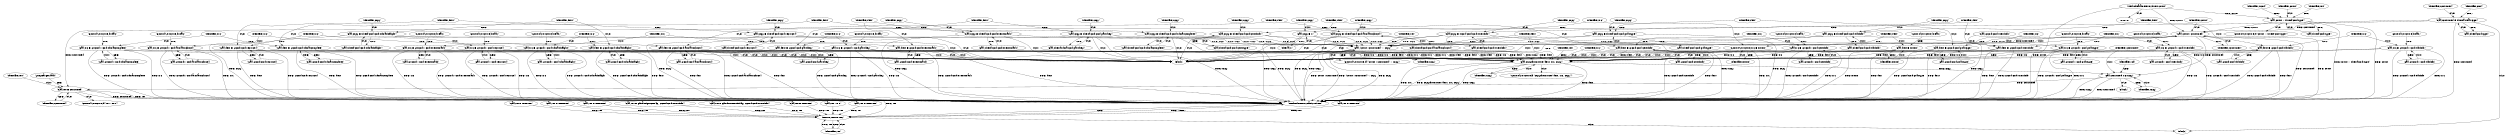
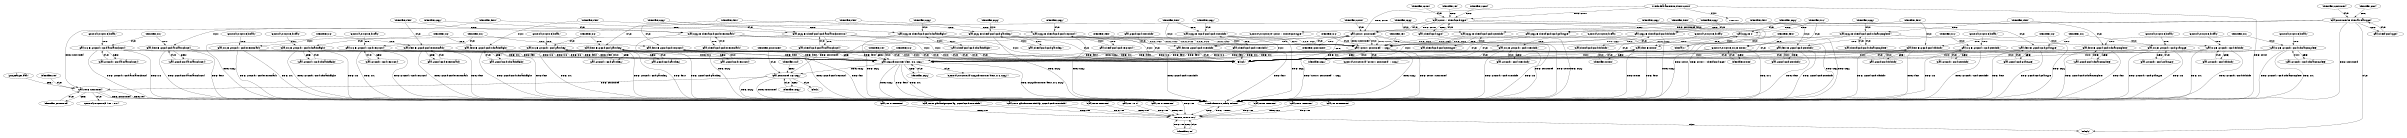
  digraph {
    n1 [label="(Call,copy_from_user(dest, src, copy))"]
    n2 [label="(Call,consumed += copy)"]
    n3 [label="(ControlStructure,if (copy_from_user(dest, src, copy)))"]
    n4 [label="(Identifier,copy)"]
    n5 [label="(MethodReturn,static ssize_t)"]
    n6 [label="(Call,ret = consumed)"]
    n7 [label="(Identifier,copy)"]
    n8 [label="(Block,)"]
    n9 [label="(Return,return ret;)"]
    n10 [label="(Call,dest = &cmd.cmd.event_mask)"]
    n11 [label="(Block,)"]
    n12 [label="(Call,&cmd.cmd.event_mask)"]
    n13 [label="(Call,dest = &cmd.cmd.part_key)"]
    n14 [label="(Call,&cmd.cmd.part_key)"]
    n15 [label="(Call,dest = &cmd.cmd.sdma_inflight)"]
    n16 [label="(Call,&cmd.cmd.sdma_inflight)"]
    n17 [label="(Call,dest = &cmd.cmd.armlaunch_ctrl)"]
    n18 [label="(Call,&cmd.cmd.armlaunch_ctrl)"]
    n19 [label="(Call,dest = &cmd.cmd.sdma_complete)"]
    n20 [label="(Call,&cmd.cmd.sdma_complete)"]
    n21 [label="(Call,dest = &cmd.cmd.recv_ctrl)"]
    n22 [label="(Call,&cmd.cmd.recv_ctrl)"]
    n23 [label="(Call,dest = &cmd.cmd.ctxt_info)"]
    n24 [label="(Call,&cmd.cmd.ctxt_info)"]
    n25 [label="(Call,dest = NULL)"]
    n26 [label="(Identifier,NULL)"]
    n27 [label="(Call,dest = &cmd.cmd.user_info)"]
    n28 [label="(Call,&cmd.cmd.user_info)"]
    n29 [label="(Call,dest = &cmd.cmd.poll_type)"]
    n30 [label="(Call,&cmd.cmd.poll_type)"]
    n31 [label="(Call,dest = &cmd.cmd.tid_info)"]
    n32 [label="(Call,&cmd.cmd.tid_info)"]
    n33 [label="(Call,src = &ucmd->cmd.recv_ctrl)"]
    n34 [label="(Call,&ucmd->cmd.recv_ctrl)"]
    n35 [label="(Call,src = &ucmd->cmd.sdma_inflight)"]
    n36 [label="(Call,&ucmd->cmd.sdma_inflight)"]
    n37 [label="(ControlStructure,src = NULL)"]
    n38 [label="(Identifier,NULL)"]
    n39 [label="(Call,src = &ucmd->cmd.part_key)"]
+   n40 [label="(Call,&ucmd->cmd.part_key)"]
    n41 [label="(Call,src = &ucmd->cmd.user_info)"]
    n42 [label="(Call,&ucmd->cmd.user_info)"]
    n43 [label="(Call,src = &ucmd->cmd.poll_type)"]
    n44 [label="(Call,&ucmd->cmd.poll_type)"]
    n45 [label="(Call,src = &ucmd->cmd.armlaunch_ctrl)"]
    n46 [label="(Call,&ucmd->cmd.armlaunch_ctrl)"]
    n47 [label="(Call,src = &ucmd->cmd.sdma_complete)"]
    n48 [label="(Call,&ucmd->cmd.sdma_complete)"]
    n49 [label="(Call,src = &ucmd->cmd.tid_info)"]
    n50 [label="(Call,&ucmd->cmd.tid_info)"]
    n51 [label="(Call,src = &ucmd->cmd.event_mask)"]
-   n52 [label="(Call,&ucmd->cmd.event_mask)"]
    n53 [label="(Call,src = &ucmd->cmd.ctxt_info)"]
    n54 [label="(Call,&ucmd->cmd.ctxt_info)"]
    n55 [label="(Call,(count - consumed) < copy)"]
    n56 [label="(ControlStructure,if ((count - consumed) < copy))"]
    n57 [label="(Identifier,copy)"]
    n58 [label="(Call,count - consumed)"]
    n59 [label="(Identifier,consumed)"]
    n60 [label="(Call,count < sizeof(cmd.type))"]
    n61 [label="(Call,sizeof(cmd.type))"]
    n62 [label="(ControlStructure,if (count < sizeof(cmd.type)))"]
    n63 [label="(MethodParameterIn,size_t count)"]
    1000101
    n65 [label="(Call,consumed = sizeof(break.type))"]
    n66 [label="(Call,sizeof(cmd.type))"]
    n67 [label="(Block,)"]
    n68 [label="(Identifier,consumed)"]
    n69 [label="(ControlStructure,if (ret >= 0))"]
    n70 [label="(Call,copy = sizeof(cmd.cmd.event_mask))"]
    n71 [label="(Call,sizeof(cmd.cmd.event_mask))"]
    n72 [label="(Call,copy = sizeof(cmd.cmd.sdma_inflight))"]
    n73 [label="(Call,sizeof(cmd.cmd.sdma_inflight))"]
    n74 [label="(Call,copy = sizeof(cmd.cmd.ctxt_info))"]
    n75 [label="(Call,sizeof(cmd.cmd.ctxt_type))"]
    n76 [label="(Call,copy = ucmd(cmd.cmd.user_info))"]
    n77 [label="(Call,sizeof(cmd.cmd.user_info))"]
    n78 [label="(Call,copy = sizeof(cmd.cmd.recv_ctrl))"]
    n79 [label="(Call,sizeof(cmd.cmd.recv_ctrl))"]
-   n80 [label="(Call,copy = sizeof(cmd.cmd.armlaunch_ctrl))"]
+   n80 [label="(Call,copy = sizeof(cmd.cmd.armlaunch_return))"]
    n81 [label="(Call,sizeof(cmd.cmd.armlaunch_ctrl))"]
    n82 [label="(Call,copy = sizeof(cmd.cmd.poll_type))"]
-   n83 [label="(Call,sizeof(cmd.cmd.poll_type))"]
    n84 [label="(Call,copy = sizeof(cmd.cmd.part_key))"]
-   n85 [label="(Call,sizeof(sdma.cmd.part_key))"]
+   n85 [label="(Call,sizeof(cmd.cmd.part_key))"]
    n86 [label="(Call,copy = sizeof(cmd.cmd.tid_info))"]
    n87 [label="(Call,sizeof(cmd.cmd.tid_info))"]
    n88 [label="(Call,copy = 0)"]
    n89 [label="(Literal,0)"]
    n90 [label="(Call,copy = sizeof(cmd.cmd.sdma_complete))"]
    n91 [label="(Call,sizeof(cmd.cmd.sdma_complete))"]
    n92 [label="(Identifier,ret)"]
    n93 [label="(Identifier,count)"]
    n94 [label="(Call,ret = -EINVAL)"]
    n95 [label="(ControlStructure,break;)"]
    n96 [label="(Identifier,copy)"]
    n97 [label="(Call,ret = -EINVAL)"]
    n98 [label="(Call,ret = -EFAULT)"]
    n99 [label="(Identifier,dest)"]
    n100 [label="(Identifier,copy)"]
    n101 [label="(Call,ret = -EFAULT)"]
    n102 [label="(Identifier,copy)"]
    n103 [label="(Identifier,dest)"]
    n104 [label="(Identifier,copy)"]
    n105 [label="(Call,ret = qib_assign_ctxt(fp, &cmd.cmd.user_info))"]
    n106 [label="(ControlStructure,break;)"]
    n107 [label="(Identifier,dest)"]
    n108 [label="(Identifier,ucmd)"]
    n109 [label="(ControlStructure,break;)"]
    n110 [label="(Identifier,dest)"]
    n111 [label="(Call,ret = qib_do_user_init(fp, &cmd.cmd.user_info))"]
    n112 [label="(Identifier,dest)"]
    n113 [label="(Call,ret = -EINVAL)"]
    n114 [label="(Identifier,src)"]
    n115 [label="(ControlStructure,break;)"]
    n116 [label="(Identifier,rcd)"]
    n117 [label="(Identifier,consumed)"]
    n118 [label="(ControlStructure,break;)"]
    n119 [label="(Identifier,copy)"]
    n120 [label="(Identifier,copy)"]
    n121 [label="(ControlStructure,break;)"]
    n122 [label="(Identifier,dest)"]
    n123 [label="(Identifier,src)"]
    n124 [label="(Identifier,cmd)"]
    n125 [label="(Identifier,dest)"]
    n126 [label="(Identifier,dest)"]
    n127 [label="(Identifier,src)"]
    n128 [label="(ControlStructure,break;)"]
    n129 [label="(Identifier,consumed)"]
    n130 [label="(Identifier,ret)"]
    n131 [label="(JumpTarget,bail:)"]
    n132 [label="(ControlStructure,break;)"]
    n133 [label="(Identifier,copy)"]
    n134 [label="(Identifier,count)"]
    n135 [label="(Identifier,src)"]
    n136 [label="(ControlStructure,break;)"]
    n137 [label="(Identifier,dest)"]
    n138 [label="(Identifier,dest)"]
    n139 [label="(ControlStructure,break;)"]
    n140 [label="(Identifier,src)"]
    n141 [label="(Identifier,dest)"]
    n142 [label="(Identifier,src)"]
    n143 [label="(Identifier,copy)"]
    n144 [label="(Identifier,src)"]
    n145 [label="(Identifier,src)"]
    n146 [label="(Identifier,src)"]
    n147 [label="(Identifier,dest)"]
    n148 [label="(Identifier,copy)"]
    n149 [label="(Identifier,src)"]
    n150 [label="(Call,ret >= 0)"]
    n151 [label="(Identifier,ret)"]
    n152 [label="(Call,ret = -EINVAL)"]
    n153 [label="(Identifier,copy)"]
    n154 [label="(Identifier,copy)"]
    n155 [label="(ControlStructure,break;)"]
    n156 [label="(Identifier,ret)"]
    n157 [label="(Identifier,src)"]
    n158 [label="(Identifier,src)"]
    n159 [label="(Identifier,ret)"]
    n1 -> n2 [label="DDG: copy"]
    n1 -> n3 [label="AST: "]
    n1 -> n4 [label="CFG: "]
    n1 -> n5 [label="DDG: src"]
    n1 -> n5 [label="DDG: copy_from_user(dest, src, copy)"]
    n1 -> n5 [label="DDG: copy"]
    n1 -> n5 [label="DDG: dest"]
    n2 -> n5 [label="DDG: copy"]
    n2 -> n5 [label="DDG: consumed"]
    n2 -> n6 [label="DDG: consumed"]
    n2 -> n7 [label="CFG: "]
    n2 -> n8 [label="AST: "]
    n4 -> n1 [label="AST: "]
    n5 -> n9 [label="CFG: "]
    n6 -> n5 [label="DDG: consumed"]
    n6 -> n5 [label="DDG: ret"]
    n6 -> n9 [label="DDG: ret"]
    n6 -> n68 [label="CFG: "]
    n6 -> n69 [label="AST: "]
    n7 -> n2 [label="AST: "]
    n9 -> n5 [label="DDG: <RET>"]
    n9 -> n67 [label="AST: "]
    n9 -> n92 [label="CFG: "]
    n10 -> n1 [label="DDG: dest"]
    n10 -> n5 [label="DDG: dest"]
    n10 -> n5 [label="DDG: &cmd.cmd.event_mask"]
    n10 -> n11 [label="AST: "]
    n10 -> n12 [label="CFG: "]
    n12 -> n10 [label="AST: "]
    n13 -> n1 [label="DDG: dest"]
    n13 -> n5 [label="DDG: dest"]
    n13 -> n5 [label="DDG: &cmd.cmd.part_key"]
    n13 -> n11 [label="AST: "]
    n13 -> n14 [label="CFG: "]
    n14 -> n13 [label="AST: "]
    n15 -> n1 [label="DDG: dest"]
    n15 -> n5 [label="DDG: dest"]
    n15 -> n5 [label="DDG: &cmd.cmd.sdma_inflight"]
    n15 -> n11 [label="AST: "]
    n15 -> n16 [label="CFG: "]
    n16 -> n15 [label="AST: "]
    n17 -> n1 [label="DDG: dest"]
    n17 -> n5 [label="DDG: dest"]
    n17 -> n5 [label="DDG: &cmd.cmd.armlaunch_ctrl"]
    n17 -> n11 [label="AST: "]
    n17 -> n18 [label="CFG: "]
    n18 -> n17 [label="AST: "]
    n19 -> n5 [label="DDG: &cmd.cmd.sdma_complete"]
    n19 -> n5 [label="DDG: dest"]
    n19 -> n11 [label="AST: "]
    n19 -> n20 [label="CFG: "]
    n20 -> n19 [label="DDG: "]
    n21 -> n1 [label="DDG: dest"]
    n21 -> n5 [label="DDG: &cmd.cmd.recv_ctrl"]
    n21 -> n5 [label="DDG: dest"]
    n21 -> n11 [label="AST: "]
    n21 -> n22 [label="CFG: "]
    n22 -> n21 [label="AST: "]
    n23 -> n1 [label="DDG: dest"]
    n23 -> n5 [label="DDG: &cmd.cmd.ctxt_info"]
    n23 -> n5 [label="DDG: dest"]
    n23 -> n11 [label="AST: "]
    n23 -> n24 [label="DDG: "]
    n24 -> n23 [label="AST: "]
    n25 -> n1 [label="DDG: dest"]
    n25 -> n5 [label="DDG: dest"]
    n25 -> n5 [label="DDG: NULL"]
    n25 -> n11 [label="AST: "]
    n25 -> n26 [label="CFG: "]
    n26 -> n25 [label="AST: "]
    n27 -> n1 [label="DDG: dest"]
    n27 -> n5 [label="DDG: &cmd.cmd.user_info"]
    n27 -> n5 [label="DDG: dest"]
    n27 -> n11 [label="AST: "]
    n28 -> n27 [label="AST: "]
    n29 -> n1 [label="DDG: dest"]
    n29 -> n5 [label="DDG: &cmd.cmd.poll_type"]
    n29 -> n5 [label="DDG: dest"]
    n29 -> n11 [label="AST: "]
    n29 -> n30 [label="CFG: "]
    n30 -> n29 [label="AST: "]
    n31 -> n1 [label="DDG: dest"]
    n31 -> n5 [label="DDG: &cmd.cmd.tid_info"]
    n31 -> n5 [label="DDG: dest"]
    n31 -> n11 [label="AST: "]
    n31 -> n32 [label="CFG: "]
    n32 -> n31 [label="AST: "]
    n33 -> n1 [label="DDG: src"]
    n33 -> n5 [label="DDG: src"]
    n33 -> n5 [label="DDG: &ucmd->cmd.recv_ctrl"]
    n33 -> n11 [label="AST: "]
    n33 -> n34 [label="CFG: "]
    n34 -> n33 [label="AST: "]
    n35 -> n1 [label="DDG: src"]
    n35 -> n5 [label="DDG: src"]
    n35 -> n5 [label="DDG: &ucmd->cmd.sdma_inflight"]
    n35 -> n11 [label="AST: "]
    n35 -> n36 [label="CFG: "]
    n36 -> n35 [label="AST: "]
    n37 -> n1 [label="DDG: src"]
    n37 -> n5 [label="DDG: src"]
    n37 -> n11 [label="AST: "]
    n37 -> n38 [label="CFG: "]
    n38 -> n37 [label="AST: "]
    n39 -> n1 [label="DDG: src"]
    n39 -> n5 [label="DDG: &ucmd->cmd.part_key"]
    n39 -> n5 [label="DDG: src"]
    n39 -> n11 [label="AST: "]
+   n39 -> n40 [label="CFG: "]
+   n40 -> n39 [label="AST: "]
    n41 -> n1 [label="DDG: src"]
    n41 -> n5 [label="DDG: src"]
    n41 -> n5 [label="DDG: &ucmd->cmd.user_info"]
    n41 -> n11 [label="AST: "]
    n41 -> n42 [label="CFG: "]
    n42 -> n41 [label="AST: "]
    n43 -> n1 [label="DDG: src"]
    n43 -> n5 [label="DDG: src"]
    n43 -> n5 [label="DDG: &ucmd->cmd.poll_type"]
    n43 -> n11 [label="AST: "]
    n43 -> n44 [label="CFG: "]
    n44 -> n43 [label="AST: "]
    n45 -> n1 [label="DDG: src"]
    n45 -> n5 [label="DDG: &ucmd->cmd.armlaunch_ctrl"]
    n45 -> n5 [label="DDG: src"]
    n45 -> n11 [label="AST: "]
    n45 -> n46 [label="CFG: "]
    n46 -> n45 [label="AST: "]
    n47 -> n1 [label="DDG: src"]
    n47 -> n5 [label="DDG: src"]
    n47 -> n5 [label="DDG: &ucmd->cmd.sdma_complete"]
    n47 -> n11 [label="AST: "]
    n47 -> n48 [label="CFG: "]
    n48 -> n47 [label="AST: "]
    n49 -> n1 [label="DDG: src"]
    n49 -> n5 [label="DDG: src"]
    n49 -> n5 [label="DDG: &ucmd->cmd.tid_info"]
    n49 -> n11 [label="AST: "]
    n49 -> n50 [label="CFG: "]
    n50 -> n49 [label="AST: "]
    n51 -> n1 [label="DDG: src"]
    n51 -> n5 [label="DDG: &ucmd->cmd.event_mask"]
    n51 -> n5 [label="DDG: src"]
    n51 -> n11 [label="AST: "]
-   n51 -> n52 [label="CFG: "]
-   n52 -> n51 [label="AST: "]
    n53 -> n1 [label="DDG: src"]
    n53 -> n5 [label="DDG: &ucmd->cmd.ctxt_info"]
    n53 -> n5 [label="DDG: src"]
    n53 -> n11 [label="AST: "]
    n53 -> n54 [label="CFG: "]
    n54 -> n53 [label="AST: "]
    n55 -> n1 [label="DDG: copy"]
    n55 -> n5 [label="DDG: count - consumed"]
    n55 -> n5 [label="DDG: (count - consumed) < copy"]
    n55 -> n5 [label="DDG: copy"]
    n55 -> n56 [label="AST: "]
    n55 -> n57 [label="CFG: "]
    n57 -> n55 [label="AST: "]
    n57 -> n58 [label="CFG: "]
    n58 -> n2 [label="DDG: consumed"]
    n58 -> n5 [label="DDG: consumed"]
    n58 -> n5 [label="DDG: count"]
    n58 -> n55 [label="AST: "]
    n58 -> n55 [label="DDG: count"]
    n58 -> n55 [label="DDG: consumed"]
    n58 -> n59 [label="CFG: "]
    n59 -> n58 [label="AST: "]
    n60 -> n5 [label="DDG: count < sizeof(cmd.type)"]
    n60 -> n5 [label="DDG: count"]
    n60 -> n58 [label="DDG: count"]
    n60 -> n61 [label="CFG: "]
    n60 -> n62 [label="AST: "]
    n61 -> n60 [label="AST: "]
    n63 -> n5 [label="DDG: count"]
    n63 -> n58 [label="DDG: count"]
    n63 -> n60 [label="DDG: count"]
    n63 -> 1000101 [label="AST: "]
    n65 -> n5 [label="DDG: consumed"]
    n65 -> n6 [label="DDG: consumed"]
    n65 -> n58 [label="DDG: consumed"]
    n65 -> n66 [label="CFG: "]
    n65 -> n67 [label="AST: "]
    n66 -> n65 [label="AST: "]
    n68 -> n6 [label="AST: "]
    n70 -> n5 [label="DDG: copy"]
    n70 -> n11 [label="AST: "]
    n70 -> n55 [label="DDG: copy"]
    n70 -> n71 [label="CFG: "]
    n71 -> n70 [label="AST: "]
    n72 -> n5 [label="DDG: copy"]
    n72 -> n11 [label="AST: "]
    n72 -> n55 [label="DDG: copy"]
    n72 -> n73 [label="CFG: "]
    n73 -> n72 [label="AST: "]
    n74 -> n5 [label="DDG: copy"]
    n74 -> n11 [label="AST: "]
    n74 -> n55 [label="DDG: copy"]
    n74 -> n75 [label="CFG: "]
    n75 -> n74 [label="AST: "]
    n76 -> n5 [label="DDG: copy"]
    n76 -> n11 [label="AST: "]
    n76 -> n55 [label="DDG: copy"]
    n76 -> n77 [label="CFG: "]
    n77 -> n76 [label="AST: "]
    n78 -> n5 [label="DDG: copy"]
    n78 -> n11 [label="AST: "]
    n78 -> n55 [label="DDG: copy"]
    n78 -> n79 [label="CFG: "]
    n79 -> n78 [label="AST: "]
    n80 -> n5 [label="DDG: copy"]
    n80 -> n11 [label="AST: "]
    n80 -> n55 [label="DDG: copy"]
    n80 -> n81 [label="CFG: "]
    n81 -> n1 [label="DDG: dest"]
    n81 -> n80 [label="AST: "]
    n82 -> n5 [label="DDG: copy"]
    n82 -> n11 [label="AST: "]
    n82 -> n55 [label="DDG: copy"]
-   n82 -> n83 [label="CFG: "]
-   n83 -> n82 [label="AST: "]
    n84 -> n5 [label="DDG: copy"]
    n84 -> n11 [label="AST: "]
    n84 -> n55 [label="DDG: copy"]
    n84 -> n85 [label="CFG: "]
    n85 -> n84 [label="AST: "]
    n86 -> n5 [label="DDG: copy"]
    n86 -> n11 [label="AST: "]
    n86 -> n55 [label="DDG: copy"]
    n86 -> n87 [label="CFG: "]
    n87 -> n86 [label="AST: "]
    n88 -> n5 [label="DDG: copy"]
    n88 -> n11 [label="AST: "]
    n88 -> n55 [label="DDG: copy"]
    n88 -> n89 [label="CFG: "]
    n89 -> n88 [label="AST: "]
    n90 -> n5 [label="DDG: copy"]
    n90 -> n11 [label="AST: "]
    n90 -> n55 [label="DDG: copy"]
    n90 -> n91 [label="AST: "]
    n91 -> n90 [label="AST: "]
    n92 -> n9 [label="AST: "]
    n92 -> n9 [label="DDG: ret"]
    n93 -> n58 [label="AST: "]
    n94 -> n9 [label="DDG: ret"]
    n95 -> n45 [label="CFG: "]
    n96 -> n76 [label="AST: "]
    n97 -> n9 [label="DDG: ret"]
    n98 -> n9 [label="DDG: ret"]
    n99 -> n19 [label="AST: "]
    n99 -> n90 [label="CFG: "]
    n100 -> n90 [label="AST: "]
    n101 -> n9 [label="DDG: ret"]
    n102 -> n74 [label="AST: "]
    n103 -> n23 [label="AST: "]
    n103 -> n74 [label="CFG: "]
    n104 -> n88 [label="AST: "]
    n105 -> n9 [label="DDG: ret"]
    n106 -> n25 [label="CFG: "]
    n107 -> n25 [label="AST: "]
    n107 -> n37 [label="CFG: "]
    n108 -> n60 [label="CFG: "]
    n109 -> n53 [label="CFG: "]
    n110 -> n21 [label="AST: "]
    n110 -> n78 [label="CFG: "]
    n111 -> n9 [label="DDG: ret"]
    n112 -> n27 [label="AST: "]
    n112 -> n76 [label="CFG: "]
    n113 -> n9 [label="DDG: ret"]
    n114 -> n29 [label="CFG: "]
    n114 -> n43 [label="AST: "]
    n115 -> n39 [label="CFG: "]
    n116 -> n2 [label="CFG: "]
    n117 -> n65 [label="AST: "]
    n118 -> n51 [label="CFG: "]
    n119 -> n70 [label="AST: "]
    n120 -> n86 [label="AST: "]
    n121 -> n47 [label="CFG: "]
    n122 -> n10 [label="AST: "]
    n122 -> n70 [label="CFG: "]
    n123 -> n10 [label="CFG: "]
    n123 -> n51 [label="AST: "]
    n124 -> n65 [label="CFG: "]
    n125 -> n1 [label="AST: "]
    n125 -> n55 [label="CFG: "]
    n126 -> n13 [label="AST: "]
    n126 -> n84 [label="CFG: "]
    n127 -> n23 [label="CFG: "]
    n127 -> n53 [label="AST: "]
    n128 -> n41 [label="CFG: "]
    n129 -> n1 [label="CFG: "]
    n129 -> n2 [label="AST: "]
    n130 -> n1 [label="CFG: "]
    n131 -> n6 [label="CFG: "]
    n132 -> n33 [label="CFG: "]
    n133 -> n72 [label="AST: "]
    n134 -> n60 [label="AST: "]
    n135 -> n1 [label="AST: "]
    n136 -> n43 [label="CFG: "]
    n137 -> n31 [label="AST: "]
    n137 -> n86 [label="CFG: "]
    n138 -> n17 [label="AST: "]
    n138 -> n80 [label="CFG: "]
    n139 -> n49 [label="CFG: "]
    n140 -> n31 [label="CFG: "]
    n140 -> n49 [label="AST: "]
    n141 -> n15 [label="AST: "]
    n141 -> n72 [label="CFG: "]
    n142 -> n15 [label="CFG: "]
    n142 -> n35 [label="AST: "]
    n143 -> n82 [label="AST: "]
    n144 -> n27 [label="CFG: "]
    n144 -> n41 [label="AST: "]
    n145 -> n37 [label="AST: "]
    n145 -> n88 [label="CFG: "]
    n146 -> n21 [label="CFG: "]
    n146 -> n33 [label="AST: "]
    n147 -> n29 [label="AST: "]
    n147 -> n82 [label="CFG: "]
    n148 -> n84 [label="AST: "]
    n149 -> n19 [label="CFG: "]
    n149 -> n47 [label="AST: "]
    n150 -> n9 [label="DDG: ret"]
    n151 -> n60 [label="CFG: "]
    n152 -> n9 [label="DDG: ret"]
    n153 -> n78 [label="AST: "]
    n154 -> n80 [label="AST: "]
    n155 -> n35 [label="CFG: "]
    n156 -> n55 [label="CFG: "]
    n157 -> n13 [label="CFG: "]
    n157 -> n39 [label="AST: "]
    n158 -> n17 [label="CFG: "]
    n158 -> n45 [label="AST: "]
    n159 -> n6 [label="AST: "]
  }
